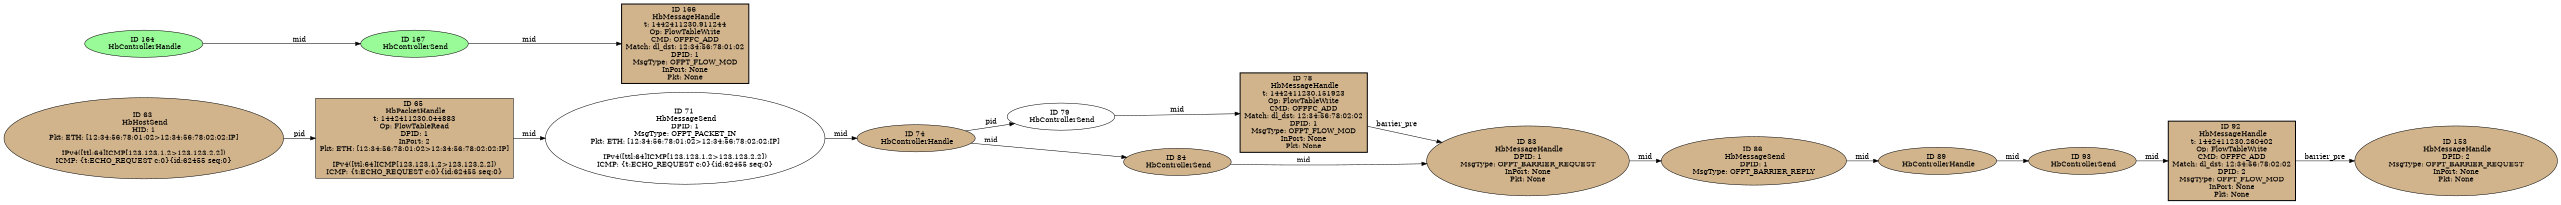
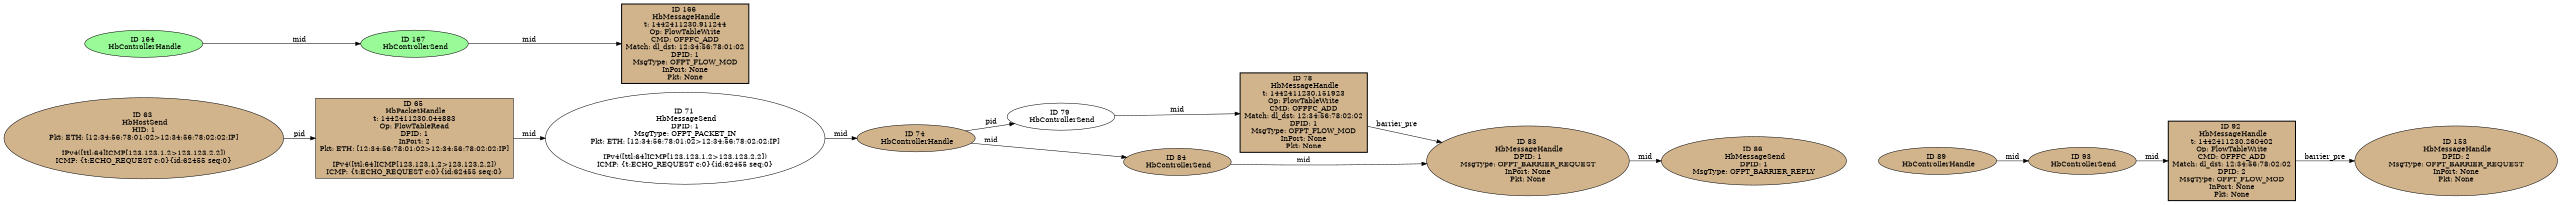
  strict digraph {
    rankdir=LR
    node [fillcolor=tan shape=oval style=filled]
    edge [rel=mid]
    n1 [event="hb_events.HbPacketHandle object at 0x10a9db210" label="ID 65 \n HbPacketHandle\nt: 1442411230.044883\nOp: FlowTableRead\nDPID: 1\nInPort: 2\nPkt: ETH: [12:34:56:78:01:02>12:34:56:78:02:02:IP]\n\nIPv4([ttl:64]ICMP[123.123.1.2>123.123.2.2])\nICMP: {t:ECHO_REQUEST c:0}{id:62455 seq:0}" shape=box]
    n2 [event="hb_events.HbMessageSend object at 0x10a9db950" fillcolor=white label="ID 71 \n HbMessageSend\nDPID: 1\nMsgType: OFPT_PACKET_IN\nPkt: ETH: [12:34:56:78:01:02>12:34:56:78:02:02:IP]\n\nIPv4([ttl:64]ICMP[123.123.1.2>123.123.2.2])\nICMP: {t:ECHO_REQUEST c:0}{id:62455 seq:0}"]
    n3 [event="hb_events.HbControllerHandle object at 0x10a9db990" label="ID 74 \n HbControllerHandle"]
    n4 [event="hb_events.HbControllerHandle object at 0x10a9ffd10" fillcolor=palegreen label="ID 164 \n HbControllerHandle"]
    n5 [event="hb_events.HbControllerSend object at 0x10a9ffdd0" fillcolor=palegreen label="ID 167 \n HbControllerSend"]
    n6 [event="hb_events.HbMessageHandle object at 0x10aa053d0" label="ID 166 \n HbMessageHandle\nt: 1442411230.911244\nOp: FlowTableWrite\nCMD: OFPFC_ADD\nMatch: dl_dst: 12:34:56:78:01:02\nDPID: 1\nMsgType: OFPT_FLOW_MOD\nInPort: None\nPkt: None" shape=box style="bold,filled"]
    n7 [event="hb_events.HbControllerSend object at 0x10a9db9d0" fillcolor=white label="ID 79 \n HbControllerSend"]
    n8 [event="hb_events.HbControllerSend object at 0x10a9dbe90" label="ID 84 \n HbControllerSend"]
    n9 [event="hb_events.HbMessageHandle object at 0x10a9e71d0" label="ID 92 \n HbMessageHandle\nt: 1442411230.260402\nOp: FlowTableWrite\nCMD: OFPFC_ADD\nMatch: dl_dst: 12:34:56:78:02:02\nDPID: 2\nMsgType: OFPT_FLOW_MOD\nInPort: None\nPkt: None" shape=box style="bold,filled"]
    n10 [event="hb_events.HbMessageHandle object at 0x10a9ffa90" label="ID 153 \n HbMessageHandle\nDPID: 2\nMsgType: OFPT_BARRIER_REQUEST\nInPort: None\nPkt: None"]
    n11 [event="hb_events.HbMessageHandle object at 0x10a9dbb50" label="ID 78 \n HbMessageHandle\nt: 1442411230.151923\nOp: FlowTableWrite\nCMD: OFPFC_ADD\nMatch: dl_dst: 12:34:56:78:02:02\nDPID: 1\nMsgType: OFPT_FLOW_MOD\nInPort: None\nPkt: None" shape=box style="bold,filled"]
    n12 [event="hb_events.HbMessageHandle object at 0x10a9dbf10" label="ID 83 \n HbMessageHandle\nDPID: 1\nMsgType: OFPT_BARRIER_REQUEST\nInPort: None\nPkt: None"]
    n13 [event="hb_events.HbMessageSend object at 0x10a9dbf90" label="ID 86 \n HbMessageSend\nDPID: 1\nMsgType: OFPT_BARRIER_REPLY"]
    n14 [event="hb_events.HbControllerHandle object at 0x10a9dbfd0" label="ID 89 \n HbControllerHandle"]
    n15 [event="hb_events.HbControllerSend object at 0x10a9e7050" label="ID 93 \n HbControllerSend"]
    n16 [event="hb_events.HbHostSend object at 0x10b0ceed0" label="ID 63 \n HbHostSend\nHID: 1\nPkt: ETH: [12:34:56:78:01:02>12:34:56:78:02:02:IP]\n\nIPv4([ttl:64]ICMP[123.123.1.2>123.123.2.2])\nICMP: {t:ECHO_REQUEST c:0}{id:62455 seq:0}"]
    n1 -> n2 [label=mid]
    n2 -> n3 [label=mid]
    n3 -> n7 [label=pid]
    n3 -> n8 [label=mid]
    n4 -> n5 [label=mid]
    n5 -> n6 [label=mid]
    n7 -> n11 [label=mid]
    n8 -> n12 [label=mid]
    n9 -> n10 [label=barrier_pre rel=barrier_pre]
    n11 -> n12 [label=barrier_pre rel=barrier_pre]
    n12 -> n13 [label=mid]
-   n13 -> n14 [label=mid]
    n14 -> n15 [label=mid]
    n15 -> n9 [label=mid]
    n16 -> n1 [label=pid rel=pid]
  }
